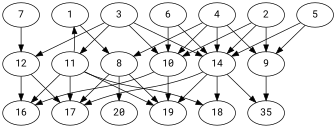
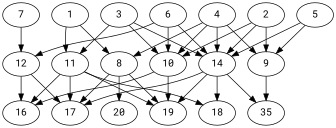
  digraph {
    fontname="Roboto Mono"
    node [alpha=0.13 fontname="Roboto Mono"]
    edge [fontname="Roboto Mono"]
    1 [alpha=0.09 expect_size=7764992]
    8 [alpha=0.16 expect_size=34882560]
    11 [expect_size=13779968]
    17 [alpha=0.07 expect_size=41071616]
    19 [alpha=0.04 expect_size=12137472]
    20 [alpha=0.11 expect_size=36268032]
    16 [alpha=0.06 expect_size=25039872]
    18 [alpha=0.18 expect_size=22397952]
    2 [alpha=0.17 expect_size=13003776]
    9 [alpha=0.10 expect_size=20533248]
    10 [alpha=0.16 expect_size=30568448]
    14 [alpha=0.15 expect_size=40027136]
    n13 [expect_size=23228416 label=35]
    3 [alpha=0.05 expect_size=25379840]
    12 [alpha=0.10 expect_size=34819072]
    4 [expect_size=50892800]
    5 [alpha=0.01 expect_size=15015936]
    6 [alpha=0.07 expect_size=28732416]
    7 [alpha=0.12 expect_size=51848192]
    1 -> 8
-   11 -> 1
+   1 -> 11
    8 -> 17
    8 -> 19
    8 -> 20
    11 -> 17
    11 -> 19
    11 -> 16
    11 -> 18
    2 -> 9
    2 -> 10
    2 -> 14
    9 -> n13
    10 -> 19
    10 -> 16
    14 -> 17
    14 -> 19
    14 -> 18
    14 -> n13
    3 -> 11
    3 -> 10
    3 -> 14
-   3 -> 12
+   6 -> 12
    12 -> 17
    12 -> 16
    4 -> 8
    4 -> 9
    4 -> 10
    4 -> 14
    5 -> 9
    5 -> 14
    6 -> 10
    6 -> 14
    7 -> 12
  }
